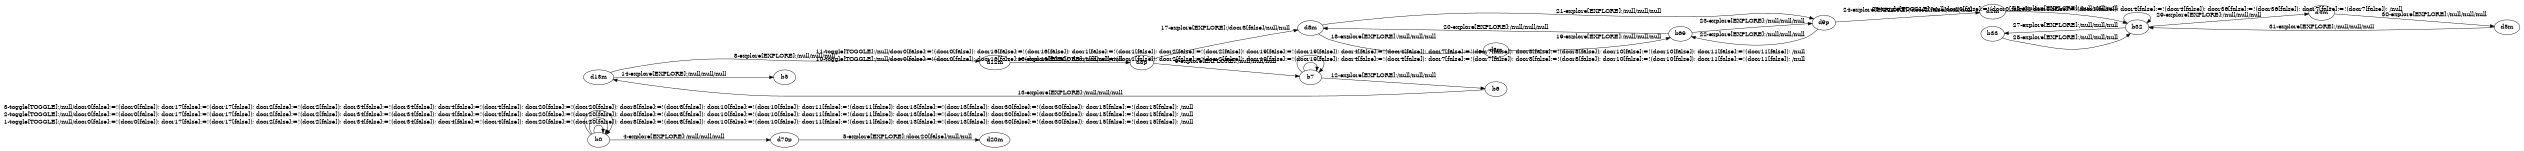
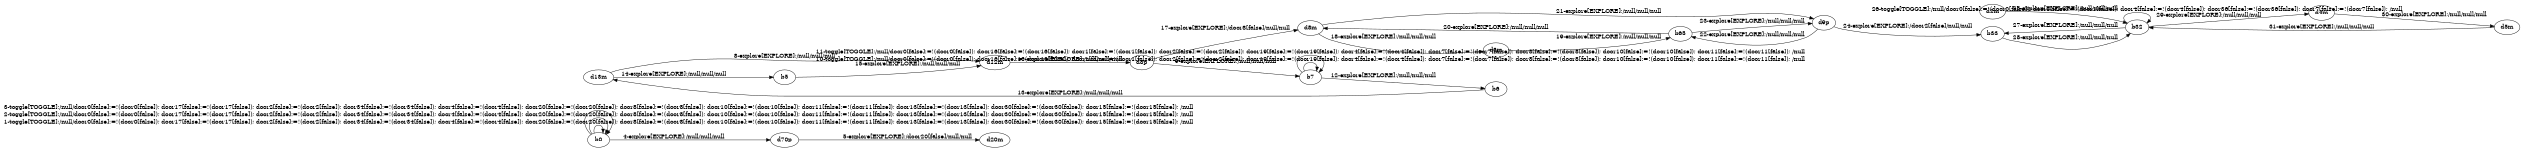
  digraph {
    rankdir=LR
    b0
    n2 [label=d70p]
    d20m
    d13m
    d12m
    b5
    d8p
    b7
    b6
    d8m
    d3m
    n12 [label=d9p]
-   b69
+   b69 [label=b65]
    d2m
    n15 [label=b32]
    b33
    d4m
    n18 [label=d5m]
    b0 -> b0 [label="1-toggle[TOGGLE];/null/door0[false]:=!(door0[false]); door17[false]:=!(door17[false]); door2[false]:=!(door2[false]); door34[false]:=!(door34[false]); door4[false]:=!(door4[false]); door20[false]:=!(door20[false]); door8[false]:=!(door8[false]); door10[false]:=!(door10[false]); door11[false]:=!(door11[false]); door13[false]:=!(door13[false]); door30[false]:=!(door30[false]); door15[false]:=!(door15[false]); /null"]
    b0 -> b0 [label="2-toggle[TOGGLE];/null/door0[false]:=!(door0[false]); door17[false]:=!(door17[false]); door2[false]:=!(door2[false]); door34[false]:=!(door34[false]); door4[false]:=!(door4[false]); door20[false]:=!(door20[false]); door8[false]:=!(door8[false]); door10[false]:=!(door10[false]); door11[false]:=!(door11[false]); door13[false]:=!(door13[false]); door30[false]:=!(door30[false]); door15[false]:=!(door15[false]); /null"]
    b0 -> b0 [label="3-toggle[TOGGLE];/null/door0[false]:=!(door0[false]); door17[false]:=!(door17[false]); door2[false]:=!(door2[false]); door34[false]:=!(door34[false]); door4[false]:=!(door4[false]); door20[false]:=!(door20[false]); door8[false]:=!(door8[false]); door10[false]:=!(door10[false]); door11[false]:=!(door11[false]); door13[false]:=!(door13[false]); door30[false]:=!(door30[false]); door15[false]:=!(door15[false]); /null"]
    b0 -> n2 [label="4-explore[EXPLORE];/null/null/null"]
    n2 -> d20m [label="5-explore[EXPLORE];/door20[false]/null/null"]
    d13m -> d12m [label="8-explore[EXPLORE];/null/null/null"]
    d13m -> b5 [label="14-explore[EXPLORE];/null/null/null"]
    d12m -> d8p [label="16-explore[EXPLORE];/null/null/null"]
+   b5 -> d12m [label="15-explore[EXPLORE];/null/null/null"]
    d8p -> b7 [label="9-explore[EXPLORE];/null/null/null"]
    d8p -> d8m [label="17-explore[EXPLORE];/door8[false]/null/null"]
    b7 -> b7 [label="10-toggle[TOGGLE];/null/door0[false]:=!(door0[false]); door16[false]:=!(door16[false]); door1[false]:=!(door1[false]); door2[false]:=!(door2[false]); door19[false]:=!(door19[false]); door4[false]:=!(door4[false]); door7[false]:=!(door7[false]); door8[false]:=!(door8[false]); door10[false]:=!(door10[false]); door11[false]:=!(door11[false]); /null"]
    b7 -> b7 [label="11-toggle[TOGGLE];/null/door0[false]:=!(door0[false]); door16[false]:=!(door16[false]); door1[false]:=!(door1[false]); door2[false]:=!(door2[false]); door19[false]:=!(door19[false]); door4[false]:=!(door4[false]); door7[false]:=!(door7[false]); door8[false]:=!(door8[false]); door10[false]:=!(door10[false]); door11[false]:=!(door11[false]); /null"]
    b7 -> b6 [label="12-explore[EXPLORE];/null/null/null"]
    b6 -> d13m [label="13-explore[EXPLORE];/null/null/null"]
    d8m -> d3m [label="18-explore[EXPLORE];/null/null/null"]
    d8m -> n12 [label="21-explore[EXPLORE];/null/null/null"]
    d3m -> b69 [label="19-explore[EXPLORE];/null/null/null"]
    n12 -> b69 [label="22-explore[EXPLORE];/null/null/null"]
-   n12 -> d2m [label="24-explore[EXPLORE];/door2[false]/null/null"]
+   n12 -> b33 [label="24-explore[EXPLORE];/door2[false]/null/null"]
    b69 -> d8m [label="20-explore[EXPLORE];/null/null/null"]
    b69 -> n12 [label="23-explore[EXPLORE];/null/null/null"]
    d2m -> n15 [label="25-explore[EXPLORE];/null/null/null"]
    n15 -> n15 [label="26-toggle[TOGGLE];/null/door0[false]:=!(door0[false]); door1[false]:=!(door1[false]); door4[false]:=!(door4[false]); door36[false]:=!(door36[false]); door7[false]:=!(door7[false]); /null"]
    n15 -> b33 [label="27-explore[EXPLORE];/null/null/null"]
    n15 -> d4m [label="29-explore[EXPLORE];/null/null/null"]
    b33 -> n15 [label="28-explore[EXPLORE];/null/null/null"]
    d4m -> n18 [label="30-explore[EXPLORE];/null/null/null"]
    n18 -> n15 [label="31-explore[EXPLORE];/null/null/null"]
  }
